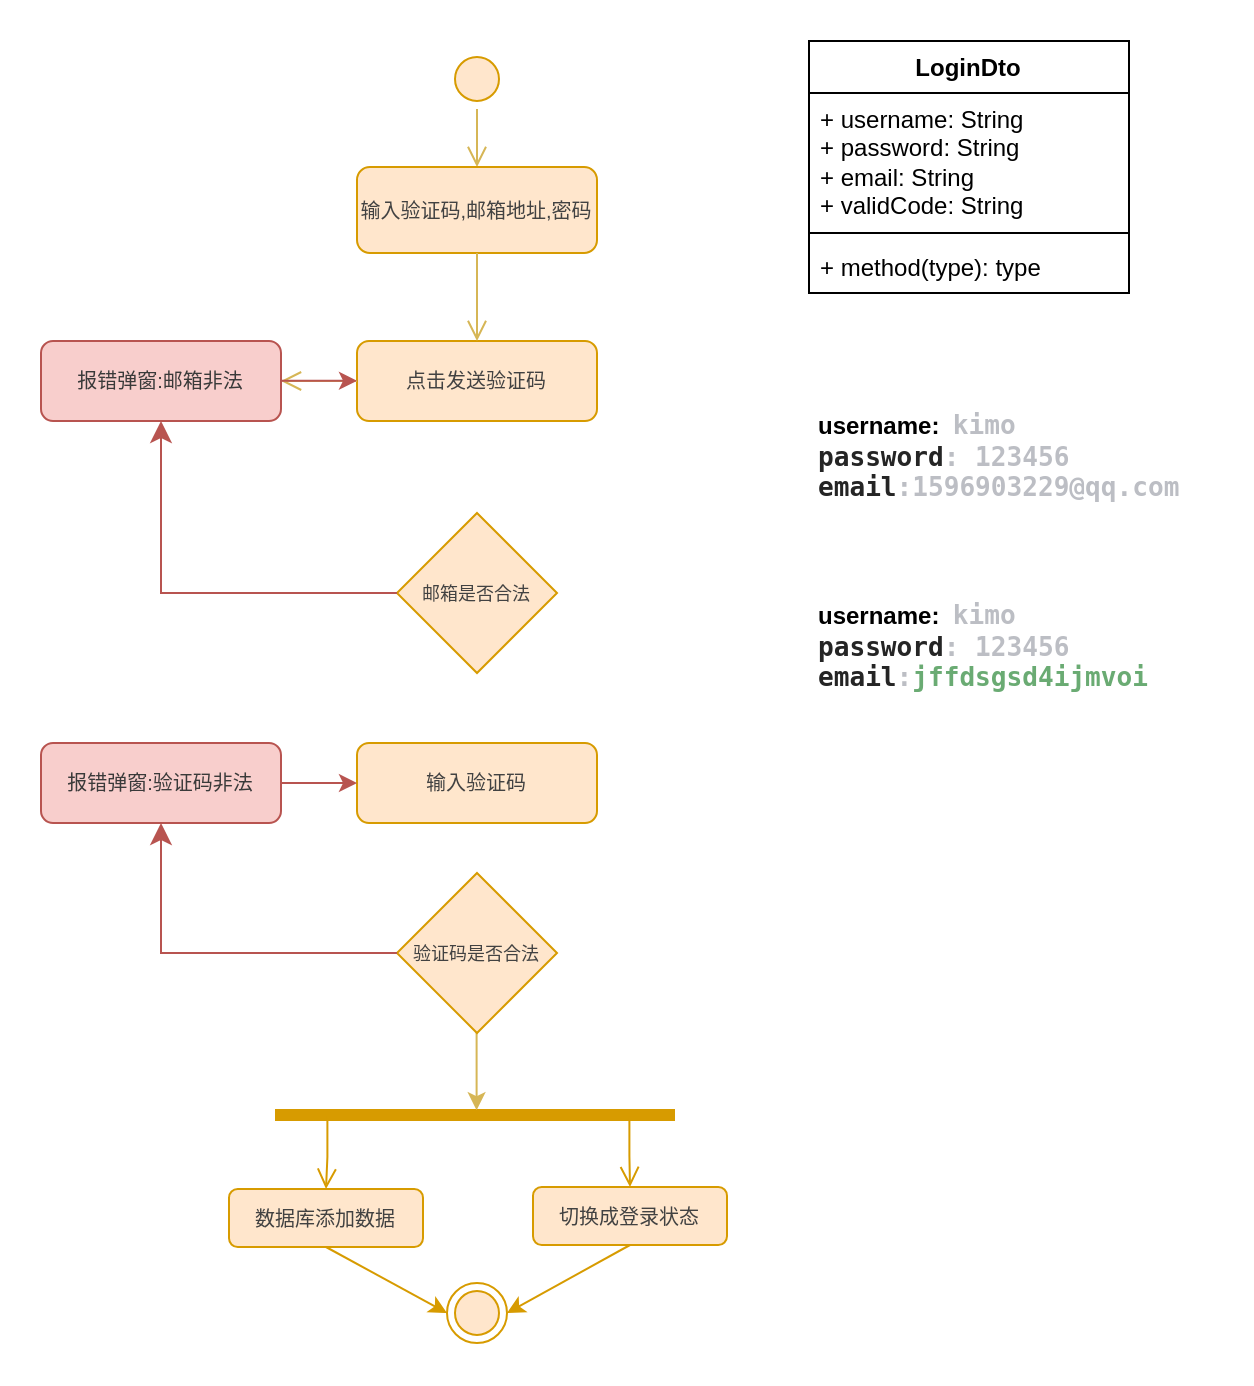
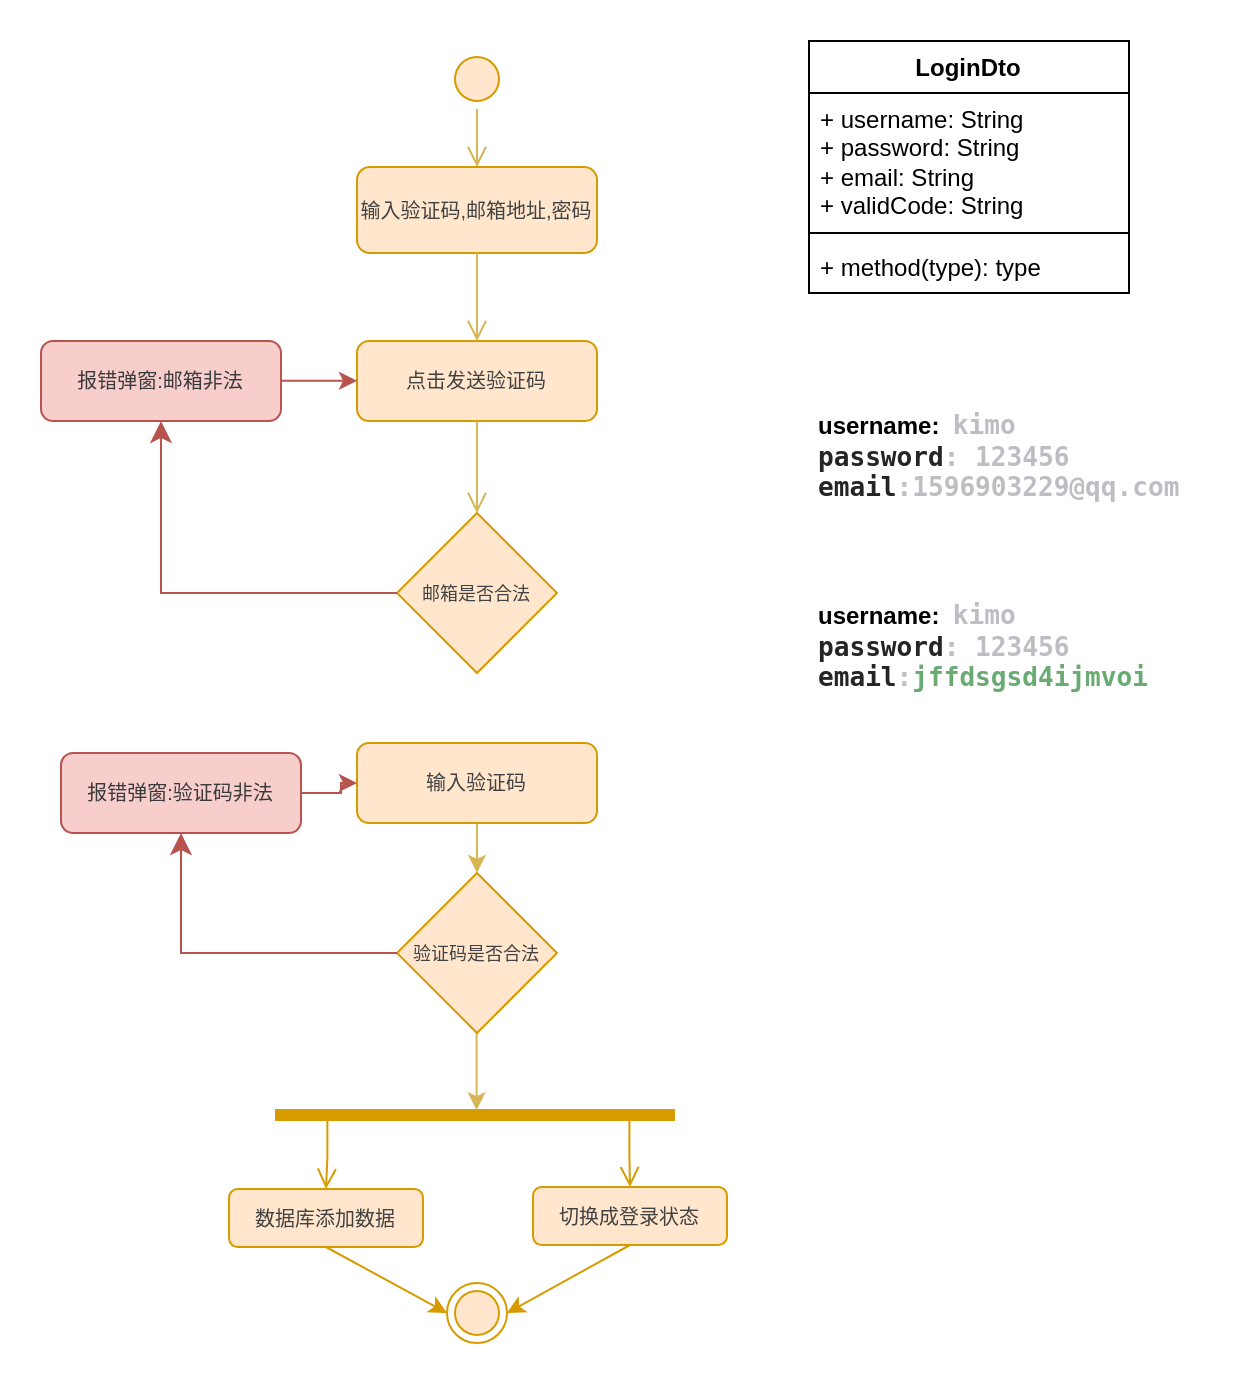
  <mxCell id="0" />
  <mxCell id="1" parent="0" />
  <mxCell id="2" value="" style="ellipse;html=1;shape=endState;fillColor=#ffe6cc;strokeColor=#d79b00;" parent="1" vertex="1"><mxGeometry x="223" y="641" width="30" height="30" as="geometry" /></mxCell>
  <mxCell id="3" value="" style="ellipse;html=1;shape=startState;fillColor=#ffe6cc;strokeColor=#d79b00;" parent="1" vertex="1"><mxGeometry x="223" y="24" width="30" height="30" as="geometry" /></mxCell>
  <mxCell id="4" value="" style="edgeStyle=orthogonalEdgeStyle;html=1;verticalAlign=bottom;endArrow=open;endSize=8;strokeColor=#d6b656;rounded=0;fillColor=#fff2cc;" parent="1" source="3" target="5" edge="1"><mxGeometry relative="1" as="geometry"><mxPoint x="238" y="114" as="targetPoint" /></mxGeometry></mxCell>
  <mxCell id="5" value="&lt;font style=&quot;color: rgb(66, 66, 66); font-size: 10px;&quot;&gt;输入验证码,邮箱地址,密码&lt;/font&gt;" style="rounded=1;whiteSpace=wrap;html=1;fillColor=#ffe6cc;strokeColor=#d79b00;" parent="1" vertex="1"><mxGeometry x="178" y="83" width="120" height="43" as="geometry" /></mxCell>
  <mxCell id="6" value="&lt;font style=&quot;color: rgb(66, 66, 66); font-size: 10px;&quot;&gt;点击发送验证码&lt;/font&gt;" style="rounded=1;whiteSpace=wrap;html=1;fillColor=#ffe6cc;strokeColor=#d79b00;" parent="1" vertex="1"><mxGeometry x="178" y="170" width="120" height="40" as="geometry" /></mxCell>
  <mxCell id="7" value="" style="edgeStyle=orthogonalEdgeStyle;html=1;verticalAlign=bottom;endArrow=open;endSize=8;strokeColor=#d6b656;rounded=0;fillColor=#fff2cc;entryX=0.5;entryY=0;entryDx=0;entryDy=0;exitX=0.5;exitY=1;exitDx=0;exitDy=0;" parent="1" source="5" target="6" edge="1"><mxGeometry relative="1" as="geometry"><mxPoint x="233" y="150" as="targetPoint" /><mxPoint x="233" y="76" as="sourcePoint" /></mxGeometry></mxCell>
- <mxCell id="8" value="" style="edgeStyle=orthogonalEdgeStyle;html=1;verticalAlign=bottom;endArrow=open;endSize=8;strokeColor=#d6b656;rounded=0;fillColor=#fff2cc;" parent="1" source="6" target="12" edge="1"><mxGeometry relative="1" as="geometry"><mxPoint x="237.71" y="450" as="targetPoint" /><mxPoint x="237.71" y="340" as="sourcePoint" /></mxGeometry></mxCell>
+ <mxCell id="8" value="" style="edgeStyle=orthogonalEdgeStyle;html=1;verticalAlign=bottom;endArrow=open;endSize=8;strokeColor=#d6b656;rounded=0;fillColor=#fff2cc;entryX=0.5;entryY=0;entryDx=0;entryDy=0;" parent="1" source="6" target="9" edge="1"><mxGeometry relative="1" as="geometry"><mxPoint x="237.71" y="450" as="targetPoint" /><mxPoint x="237.71" y="340" as="sourcePoint" /></mxGeometry></mxCell>
  <mxCell id="9" value="&lt;font style=&quot;font-size: 9px; color: rgb(66, 66, 66);&quot;&gt;邮箱是否合法&lt;/font&gt;" style="rhombus;whiteSpace=wrap;html=1;fillColor=#ffe6cc;strokeColor=#d79b00;" parent="1" vertex="1"><mxGeometry x="198" y="256" width="80" height="80" as="geometry" /></mxCell>
  <mxCell id="10" value="" style="edgeStyle=segmentEdgeStyle;endArrow=classic;html=1;curved=0;rounded=0;endSize=8;startSize=8;fillColor=#f8cecc;strokeColor=#b85450;exitX=0;exitY=0.5;exitDx=0;exitDy=0;entryX=0.5;entryY=1;entryDx=0;entryDy=0;" parent="1" source="9" target="12" edge="1"><mxGeometry width="50" height="50" relative="1" as="geometry"><mxPoint x="308" y="340" as="sourcePoint" /><mxPoint x="61" y="229" as="targetPoint" /></mxGeometry></mxCell>
  <mxCell id="11" value="" style="edgeStyle=orthogonalEdgeStyle;rounded=0;orthogonalLoop=1;jettySize=auto;html=1;fillColor=#f8cecc;strokeColor=#b85450;" edge="1" parent="1"><mxGeometry relative="1" as="geometry"><mxPoint x="139" y="189.9" as="sourcePoint" /><mxPoint x="178" y="189.9" as="targetPoint" /><Array as="points"><mxPoint x="166" y="189.9" /><mxPoint x="166" y="189.9" /></Array></mxGeometry></mxCell>
  <mxCell id="12" value="&lt;span style=&quot;font-size: 10px;&quot;&gt;&lt;font style=&quot;color: rgb(58, 58, 58);&quot;&gt;报错弹窗:邮箱非法&lt;/font&gt;&lt;/span&gt;" style="rounded=1;whiteSpace=wrap;html=1;fillColor=#f8cecc;strokeColor=#b85450;" parent="1" vertex="1"><mxGeometry x="20" y="170" width="120" height="40" as="geometry" /></mxCell>
  <mxCell id="13" value="" style="shape=line;html=1;strokeWidth=6;strokeColor=#d79b00;fillColor=#ffe6cc;" parent="1" vertex="1"><mxGeometry x="137" y="552" width="200" height="10" as="geometry" /></mxCell>
  <mxCell id="14" value="" style="edgeStyle=orthogonalEdgeStyle;html=1;verticalAlign=bottom;endArrow=open;endSize=8;strokeColor=#d79b00;rounded=0;fillColor=#ffe6cc;exitX=0.131;exitY=0.553;exitDx=0;exitDy=0;exitPerimeter=0;entryX=0.5;entryY=0;entryDx=0;entryDy=0;" parent="1" source="13" target="15" edge="1"><mxGeometry relative="1" as="geometry"><mxPoint x="163" y="741.32" as="targetPoint" /><mxPoint x="164.8" y="623" as="sourcePoint" /></mxGeometry></mxCell>
  <mxCell id="15" value="&lt;font color=&quot;#424242&quot;&gt;&lt;span style=&quot;font-size: 10px;&quot;&gt;数据库添加数据&lt;/span&gt;&lt;/font&gt;" style="rounded=1;whiteSpace=wrap;html=1;fillColor=#ffe6cc;strokeColor=#d79b00;" parent="1" vertex="1"><mxGeometry x="114" y="594" width="97" height="29" as="geometry" /></mxCell>
  <mxCell id="16" value="" style="edgeStyle=orthogonalEdgeStyle;html=1;verticalAlign=bottom;endArrow=open;endSize=8;strokeColor=#d79b00;rounded=0;fillColor=#ffe6cc;exitX=0.886;exitY=0.567;exitDx=0;exitDy=0;exitPerimeter=0;entryX=0.5;entryY=0;entryDx=0;entryDy=0;" parent="1" source="13" target="17" edge="1"><mxGeometry relative="1" as="geometry"><mxPoint x="315" y="750" as="targetPoint" /><mxPoint x="314" y="609" as="sourcePoint" /></mxGeometry></mxCell>
  <mxCell id="17" value="&lt;font color=&quot;#424242&quot;&gt;&lt;span style=&quot;font-size: 10px;&quot;&gt;切换成登录状态&lt;/span&gt;&lt;/font&gt;" style="rounded=1;whiteSpace=wrap;html=1;fillColor=#ffe6cc;strokeColor=#d79b00;" parent="1" vertex="1"><mxGeometry x="266" y="593" width="97" height="29" as="geometry" /></mxCell>
  <mxCell id="18" value="" style="endArrow=classic;html=1;rounded=0;fillColor=#ffe6cc;strokeColor=#d79b00;entryX=0;entryY=0.5;entryDx=0;entryDy=0;exitX=0.5;exitY=1;exitDx=0;exitDy=0;" parent="1" source="15" target="2" edge="1"><mxGeometry width="50" height="50" relative="1" as="geometry"><mxPoint x="89" y="794" as="sourcePoint" /><mxPoint x="139" y="744" as="targetPoint" /></mxGeometry></mxCell>
  <mxCell id="19" value="" style="endArrow=classic;html=1;rounded=0;fillColor=#ffe6cc;strokeColor=#d79b00;entryX=1;entryY=0.5;entryDx=0;entryDy=0;exitX=0.5;exitY=1;exitDx=0;exitDy=0;" parent="1" source="17" target="2" edge="1"><mxGeometry width="50" height="50" relative="1" as="geometry"><mxPoint x="272" y="699" as="sourcePoint" /><mxPoint x="332" y="771" as="targetPoint" /></mxGeometry></mxCell>
  <mxCell id="20" value="LoginDto" style="swimlane;fontStyle=1;align=center;verticalAlign=top;childLayout=stackLayout;horizontal=1;startSize=26;horizontalStack=0;resizeParent=1;resizeParentMax=0;resizeLast=0;collapsible=1;marginBottom=0;whiteSpace=wrap;html=1;" parent="1" vertex="1"><mxGeometry x="404" y="20" width="160" height="126" as="geometry" /></mxCell>
  <mxCell id="21" value="+ username: String&lt;div&gt;+ password: String&lt;/div&gt;&lt;div&gt;+ email: String&lt;/div&gt;&lt;div&gt;+ validCode: String&lt;/div&gt;" style="text;strokeColor=none;fillColor=none;align=left;verticalAlign=top;spacingLeft=4;spacingRight=4;overflow=hidden;rotatable=0;points=[[0,0.5],[1,0.5]];portConstraint=eastwest;whiteSpace=wrap;html=1;" parent="20" vertex="1"><mxGeometry y="26" width="160" height="66" as="geometry" /></mxCell>
  <mxCell id="22" value="" style="line;strokeWidth=1;fillColor=none;align=left;verticalAlign=middle;spacingTop=-1;spacingLeft=3;spacingRight=3;rotatable=0;labelPosition=right;points=[];portConstraint=eastwest;strokeColor=inherit;" parent="20" vertex="1"><mxGeometry y="92" width="160" height="8" as="geometry" /></mxCell>
  <mxCell id="23" value="+ method(type): type" style="text;strokeColor=none;fillColor=none;align=left;verticalAlign=top;spacingLeft=4;spacingRight=4;overflow=hidden;rotatable=0;points=[[0,0.5],[1,0.5]];portConstraint=eastwest;whiteSpace=wrap;html=1;" parent="20" vertex="1"><mxGeometry y="100" width="160" height="26" as="geometry" /></mxCell>
  <mxCell id="24" value="username:&amp;nbsp;&lt;span&gt;&amp;nbsp;&lt;span style=&quot;font-family: &amp;quot;JetBrains Mono&amp;quot;, monospace; font-size: 9.8pt; color: rgb(188, 190, 196);&quot;&gt;kimo&lt;/span&gt;&lt;/span&gt;&lt;div&gt;&lt;span style=&quot;font-family: &amp;quot;JetBrains Mono&amp;quot;, monospace; font-size: 9.8pt; color: rgb(188, 190, 196);&quot;&gt;&lt;font style=&quot;color: rgb(37, 37, 37);&quot;&gt;password&lt;/font&gt;&lt;/span&gt;&lt;span style=&quot;font-family: &amp;quot;JetBrains Mono&amp;quot;, monospace; font-size: 9.8pt; color: rgb(188, 190, 196);&quot;&gt;: 123456&lt;/span&gt;&lt;/div&gt;&lt;div&gt;&lt;span style=&quot;font-family: &amp;quot;JetBrains Mono&amp;quot;, monospace; font-size: 9.8pt; color: rgb(188, 190, 196);&quot;&gt;&lt;font style=&quot;color: rgb(37, 37, 37);&quot;&gt;email&lt;/font&gt;&lt;/span&gt;&lt;span style=&quot;font-family: &amp;quot;JetBrains Mono&amp;quot;, monospace; font-size: 9.8pt; color: rgb(188, 190, 196);&quot;&gt;:1596903229@qq.com&lt;/span&gt;&lt;/div&gt;" style="text;align=left;fontStyle=1;verticalAlign=middle;spacingLeft=3;spacingRight=3;strokeColor=none;rotatable=0;points=[[0,0.5],[1,0.5]];portConstraint=eastwest;html=1;" parent="1" vertex="1"><mxGeometry x="404" y="183" width="201" height="90" as="geometry" /></mxCell>
  <mxCell id="25" value="username:&amp;nbsp;&lt;span&gt;&amp;nbsp;&lt;span style=&quot;font-family: &amp;quot;JetBrains Mono&amp;quot;, monospace; font-size: 9.8pt; color: rgb(188, 190, 196);&quot;&gt;kimo&lt;/span&gt;&lt;/span&gt;&lt;div&gt;&lt;span style=&quot;font-family: &amp;quot;JetBrains Mono&amp;quot;, monospace; font-size: 9.8pt; color: rgb(188, 190, 196);&quot;&gt;&lt;font style=&quot;color: rgb(37, 37, 37);&quot;&gt;password&lt;/font&gt;&lt;/span&gt;&lt;span style=&quot;font-family: &amp;quot;JetBrains Mono&amp;quot;, monospace; font-size: 9.8pt; color: rgb(188, 190, 196);&quot;&gt;: 123456&lt;/span&gt;&lt;/div&gt;&lt;div&gt;&lt;span style=&quot;font-family: &amp;quot;JetBrains Mono&amp;quot;, monospace; font-size: 9.8pt; color: rgb(188, 190, 196);&quot;&gt;&lt;font style=&quot;color: rgb(37, 37, 37);&quot;&gt;email&lt;/font&gt;&lt;/span&gt;&lt;span style=&quot;font-family: &amp;quot;JetBrains Mono&amp;quot;, monospace; font-size: 9.8pt; color: rgb(188, 190, 196);&quot;&gt;:&lt;/span&gt;&lt;span style=&quot;color: rgb(106, 171, 115); font-family: &amp;quot;JetBrains Mono&amp;quot;, monospace; font-size: 9.8pt;&quot;&gt;jffdsgsd4ijmvo&lt;/span&gt;&lt;span style=&quot;color: rgb(106, 171, 115); font-family: &amp;quot;JetBrains Mono&amp;quot;, monospace; font-size: 9.8pt;&quot;&gt;i&lt;/span&gt;&lt;/div&gt;" style="text;align=left;fontStyle=1;verticalAlign=middle;spacingLeft=3;spacingRight=3;strokeColor=none;rotatable=0;points=[[0,0.5],[1,0.5]];portConstraint=eastwest;html=1;" parent="1" vertex="1"><mxGeometry x="404" y="278" width="201" height="90" as="geometry" /></mxCell>
+ <mxCell id="26" value="" style="edgeStyle=orthogonalEdgeStyle;rounded=0;orthogonalLoop=1;jettySize=auto;html=1;fillColor=#fff2cc;strokeColor=#d6b656;" edge="1" parent="1" source="27" target="29"><mxGeometry relative="1" as="geometry" /></mxCell>
  <mxCell id="27" value="&lt;font style=&quot;color: rgb(66, 66, 66); font-size: 10px;&quot;&gt;输入验证码&lt;/font&gt;" style="rounded=1;whiteSpace=wrap;html=1;fillColor=#ffe6cc;strokeColor=#d79b00;" vertex="1" parent="1"><mxGeometry x="178" y="371" width="120" height="40" as="geometry" /></mxCell>
  <mxCell id="28" value="" style="edgeStyle=orthogonalEdgeStyle;rounded=0;orthogonalLoop=1;jettySize=auto;html=1;fillColor=#fff2cc;strokeColor=#d6b656;entryX=0.504;entryY=0.26;entryDx=0;entryDy=0;entryPerimeter=0;" edge="1" parent="1" source="29" target="13"><mxGeometry relative="1" as="geometry"><Array as="points"><mxPoint x="238" y="555" /><mxPoint x="238" y="555" /></Array></mxGeometry></mxCell>
  <mxCell id="29" value="&lt;font style=&quot;font-size: 9px; color: rgb(66, 66, 66);&quot;&gt;验证码是否合法&lt;/font&gt;" style="rhombus;whiteSpace=wrap;html=1;fillColor=#ffe6cc;strokeColor=#d79b00;" vertex="1" parent="1"><mxGeometry x="198" y="436" width="80" height="80" as="geometry" /></mxCell>
  <mxCell id="30" value="" style="edgeStyle=segmentEdgeStyle;endArrow=classic;html=1;curved=0;rounded=0;endSize=8;startSize=8;fillColor=#f8cecc;strokeColor=#b85450;exitX=0;exitY=0.5;exitDx=0;exitDy=0;entryX=0.5;entryY=1;entryDx=0;entryDy=0;" edge="1" parent="1" target="32" source="29"><mxGeometry width="50" height="50" relative="1" as="geometry"><mxPoint x="198" y="477" as="sourcePoint" /><mxPoint x="61" y="410" as="targetPoint" /></mxGeometry></mxCell>
  <mxCell id="31" value="" style="edgeStyle=orthogonalEdgeStyle;rounded=0;orthogonalLoop=1;jettySize=auto;html=1;fillColor=#f8cecc;strokeColor=#b85450;" edge="1" parent="1" source="32" target="27"><mxGeometry relative="1" as="geometry" /></mxCell>
- <mxCell id="32" value="&lt;span style=&quot;font-size: 10px;&quot;&gt;&lt;font style=&quot;color: rgb(58, 58, 58);&quot;&gt;报错弹窗:验证码非法&lt;/font&gt;&lt;/span&gt;" style="rounded=1;whiteSpace=wrap;html=1;fillColor=#f8cecc;strokeColor=#b85450;" vertex="1" parent="1"><mxGeometry x="20" y="371" width="120" height="40" as="geometry" /></mxCell>
+ <mxCell id="32" value="&lt;span style=&quot;font-size: 10px;&quot;&gt;&lt;font style=&quot;color: rgb(58, 58, 58);&quot;&gt;报错弹窗:验证码非法&lt;/font&gt;&lt;/span&gt;" style="rounded=1;whiteSpace=wrap;html=1;fillColor=#f8cecc;strokeColor=#b85450;" vertex="1" parent="1"><mxGeometry x="30" y="376" width="120" height="40" as="geometry" /></mxCell>
